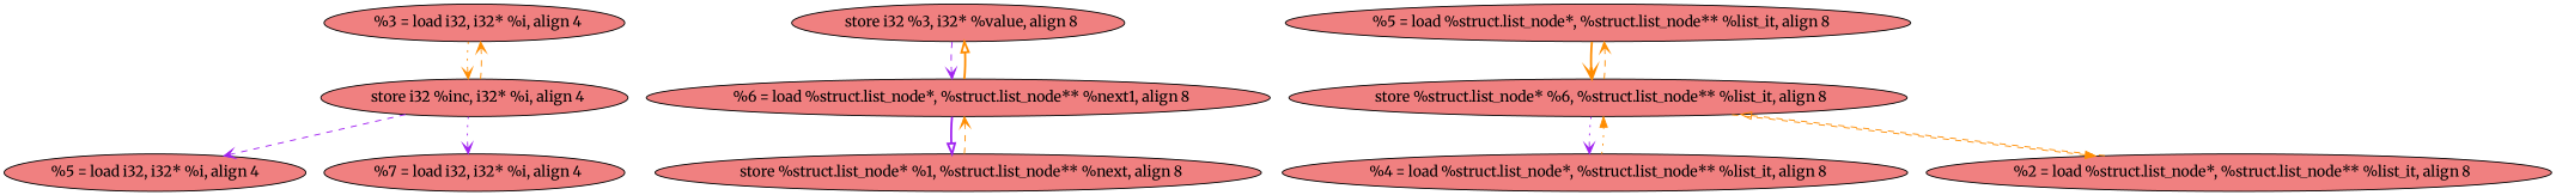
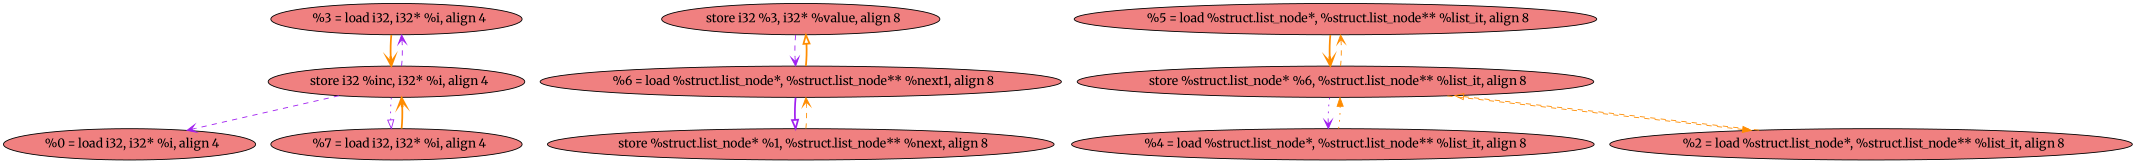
  digraph {
    fontname=Merriweather
    node [fillcolor=lightcoral fontname=Merriweather shape=ellipse style=filled]
    edge [arrowhead=vee color=darkorange fontname=Merriweather style=dashed]
    n1 [label="  %3 = load i32, i32* %i, align 4"]
    n2 [label="  store i32 %inc, i32* %i, align 4"]
-   n3 [label="%5 = load i32, i32* %i, align 4"]
+   n3 [label="  %0 = load i32, i32* %i, align 4"]
    n4 [label="  %7 = load i32, i32* %i, align 4"]
    n5 [label="  store i32 %3, i32* %value, align 8"]
    n6 [label="  %6 = load %struct.list_node*, %struct.list_node** %next1, align 8"]
    n7 [label="  store %struct.list_node* %1, %struct.list_node** %next, align 8"]
    n8 [label="  %5 = load %struct.list_node*, %struct.list_node** %list_it, align 8"]
    n9 [label="  store %struct.list_node* %6, %struct.list_node** %list_it, align 8"]
    n10 [label="  %4 = load %struct.list_node*, %struct.list_node** %list_it, align 8"]
    n11 [label="  %2 = load %struct.list_node*, %struct.list_node** %list_it, align 8"]
-   n1 -> n2 [style=dotted]
-   n2 -> n1
+   n1 -> n2 [style=bold]
+   n2 -> n1 [color=purple]
    n2 -> n3 [color=purple]
-   n2 -> n4 [color=purple style=dotted]
+   n2 -> n4 [arrowhead=onormal color=purple style=dotted]
+   n4 -> n2 [style=bold]
    n5 -> n6 [color=purple]
    n6 -> n5 [arrowhead=onormal style=bold]
    n6 -> n7 [arrowhead=onormal color=purple style=bold]
    n7 -> n6
    n8 -> n9 [style=bold]
    n9 -> n8
    n9 -> n10 [color=purple style=dotted]
    n9 -> n11 [arrowhead=normal]
    n10 -> n9 [arrowhead=normal style=dotted]
    n11 -> n9 [arrowhead=onormal]
  }
